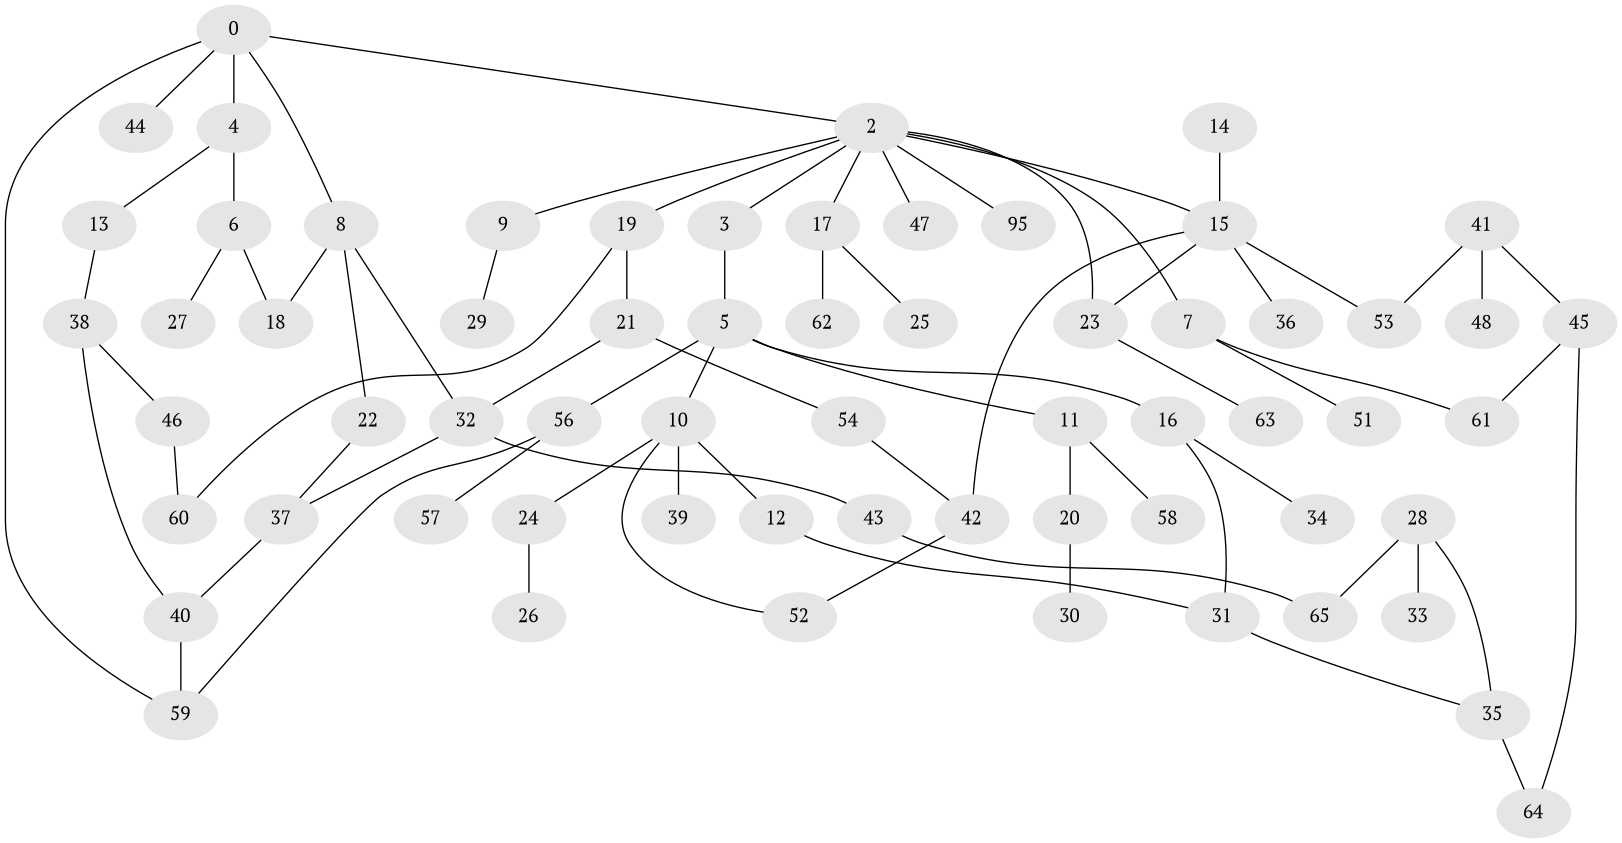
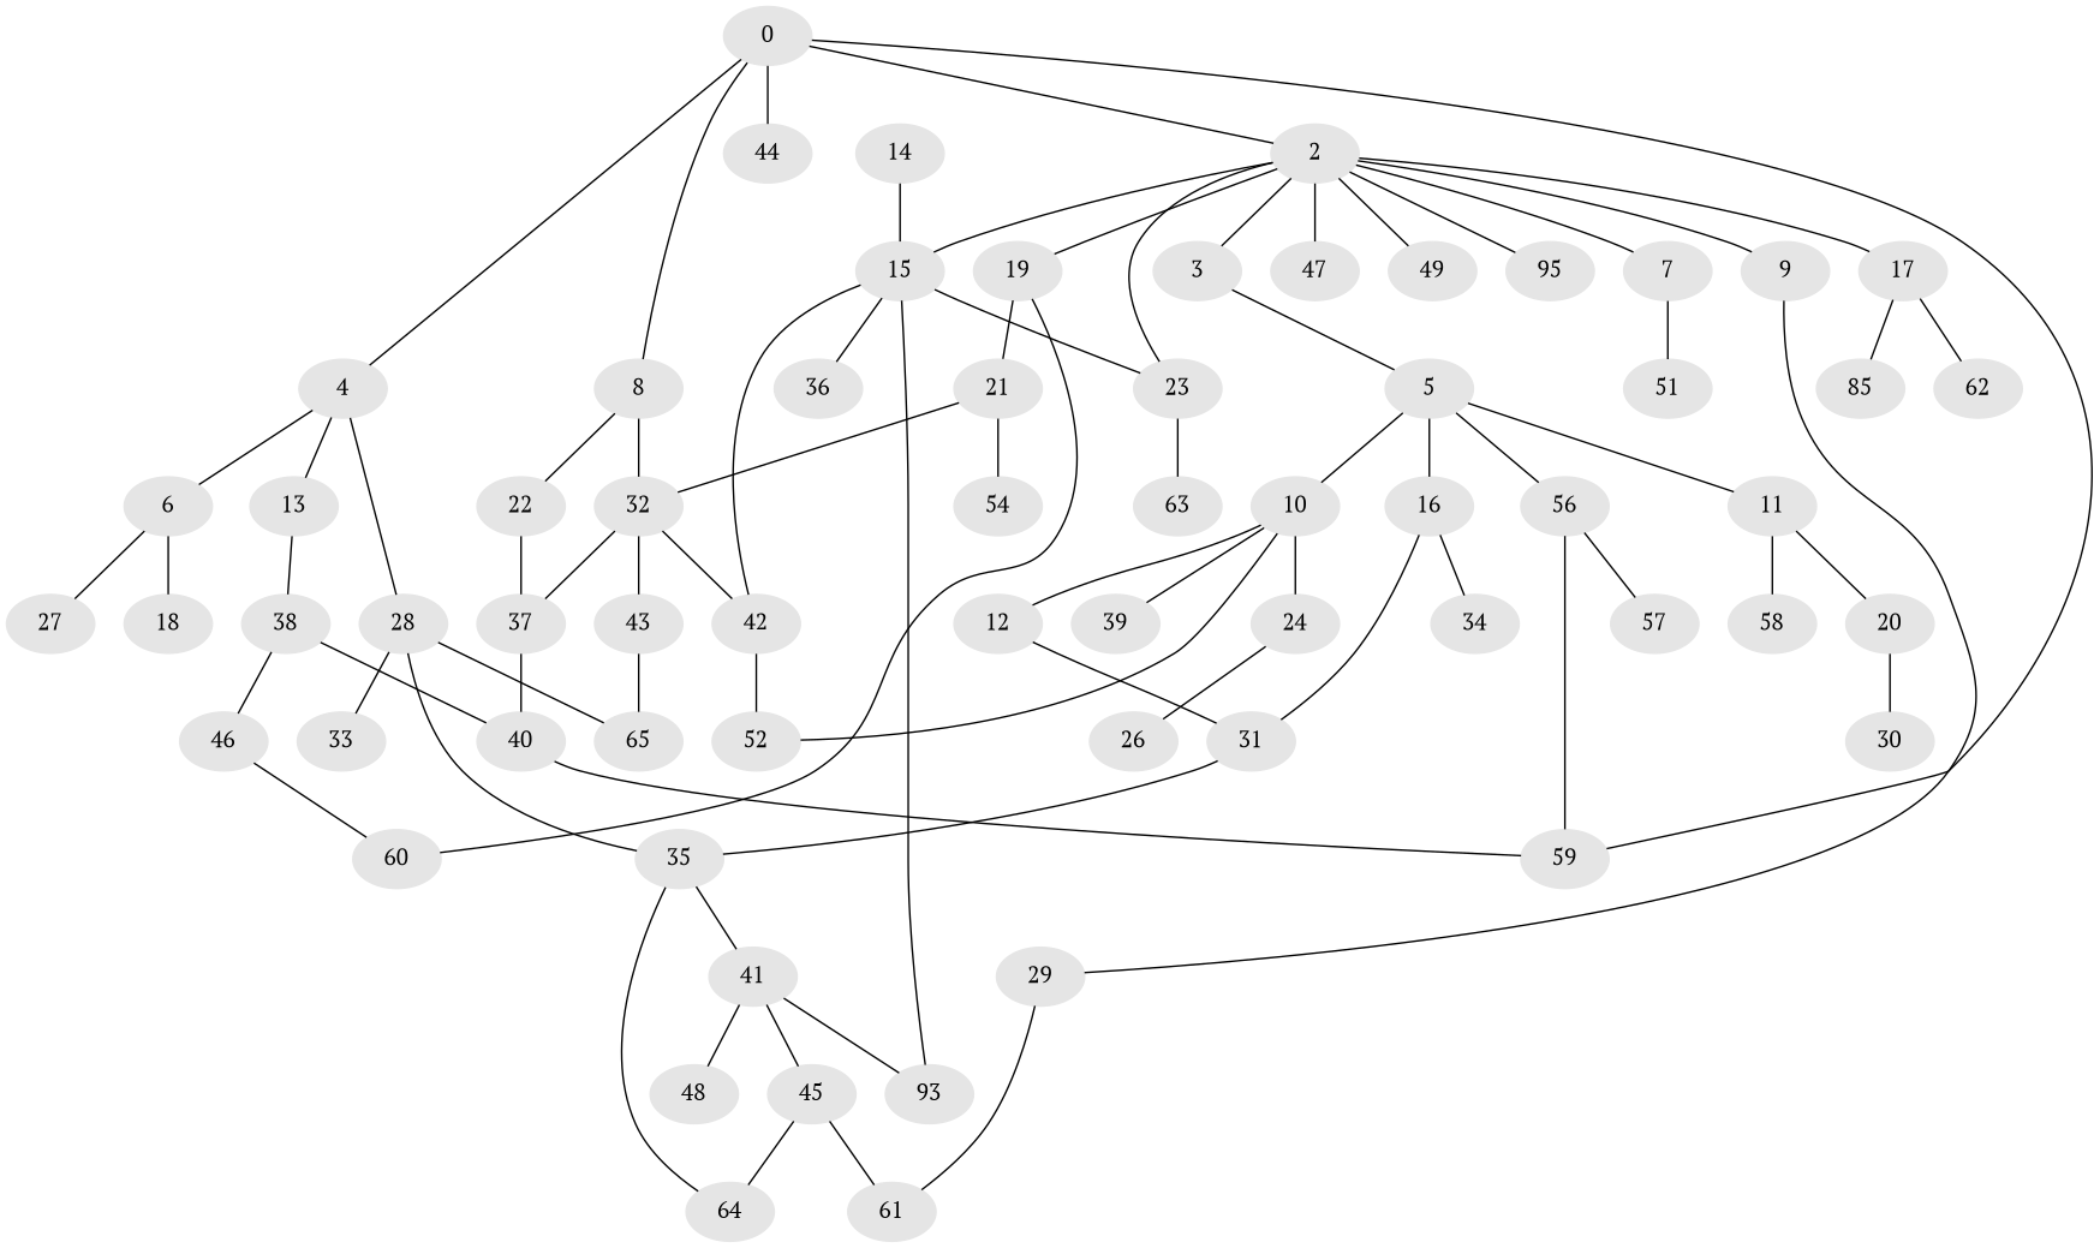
  graph {
    fontname="PT Serif"
    node [color=gray90 fontname="PT Serif" style=filled]
    edge [fontname="PT Serif"]
    n1 [label=0]
    2
    4
    8
    44
    59
    3
    7
    9
    17
    19
    23
    47
+   49
    n15 [label=95]
    15
    6
    13
    28
    18
    22
    32
    5
    51
    61
    29
    14
-   25
+   25 [label=85]
    62
    21
    60
    63
    10
    11
    16
    56
    27
    38
    33
    35
    65
    12
    24
    39
    52
    20
    58
    31
    34
    57
    37
    42
    43
    26
    30
    40
    46
    36
-   53
+   53 [label=93]
    54
    41
    64
    45
    48
    n1 -- 2
    n1 -- 4
    n1 -- 8
    n1 -- 44
    n1 -- 59
    2 -- 3
    2 -- 7
    2 -- 9
    2 -- 17
    2 -- 19
    2 -- 23
    2 -- 47
+   2 -- 49
    2 -- n15
    2 -- 15
    4 -- 6
    4 -- 13
-   8 -- 18
+   4 -- 28
    8 -- 22
    8 -- 32
    3 -- 5
    7 -- 51
-   7 -- 61
+   29 -- 61
    9 -- 29
    17 -- 25
    17 -- 62
    19 -- 21
    19 -- 60
    23 -- 63
    15 -- 23
    15 -- 42
    15 -- 36
    15 -- 53
    6 -- 18
    6 -- 27
    13 -- 38
    28 -- 33
    28 -- 35
    28 -- 65
    22 -- 37
    32 -- 37
-   54 -- 42
+   32 -- 42
    32 -- 43
    5 -- 10
    5 -- 11
    5 -- 16
    5 -- 56
    14 -- 15
    21 -- 32
    21 -- 54
    10 -- 12
    10 -- 24
    10 -- 39
    10 -- 52
    11 -- 20
    11 -- 58
    16 -- 31
    16 -- 34
    56 -- 59
    56 -- 57
    38 -- 40
    38 -- 46
+   35 -- 41
    35 -- 64
    12 -- 31
    24 -- 26
    20 -- 30
    31 -- 35
    37 -- 40
    42 -- 52
    43 -- 65
    40 -- 59
    46 -- 60
    41 -- 53
    41 -- 45
    41 -- 48
    45 -- 61
    45 -- 64
  }
